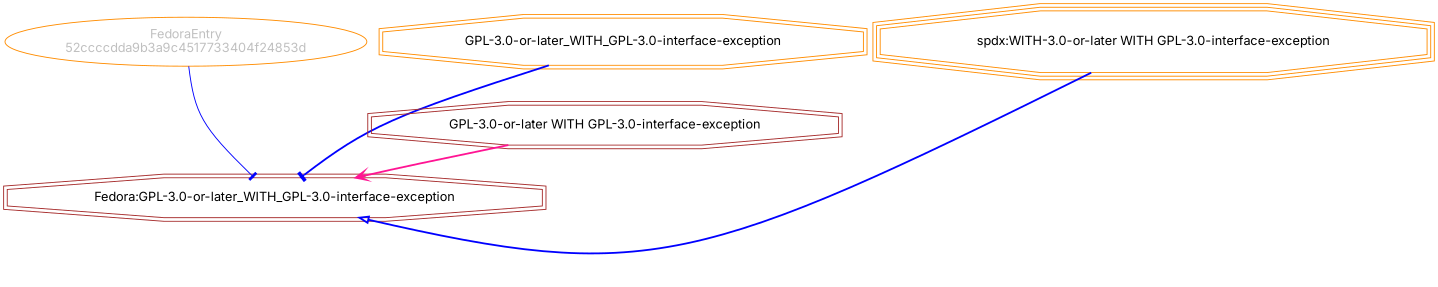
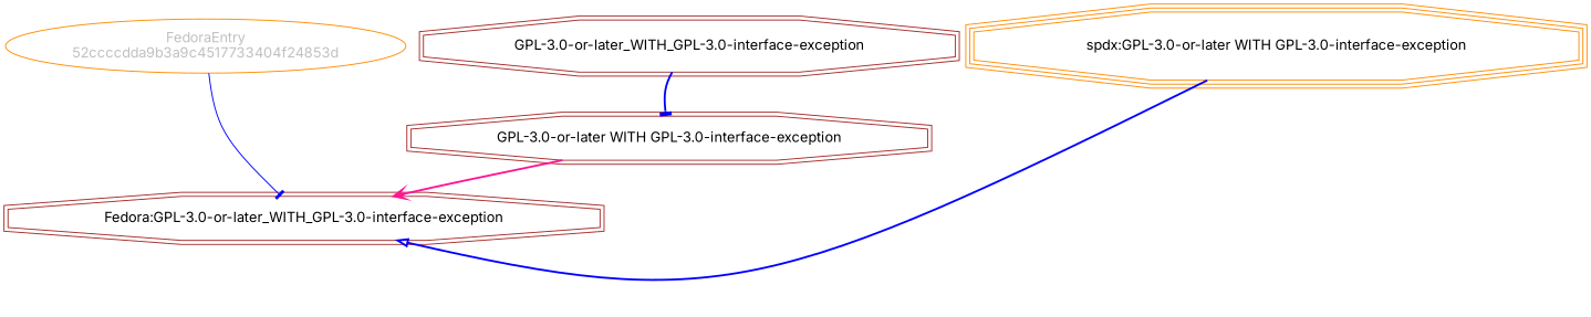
  strict digraph {
    fontname=Inter
    splines=curved
    node [color=darkorange fontname=Inter shape=doubleoctagon]
    edge [arrowhead=tee color=blue fontname=Inter weight=0.7 style=bold]
    n1 [fillcolor="beige;1" fontcolor=gray label="FedoraEntry\n52ccccdda9b3a9c4517733404f24853d" shape=ellipse]
    n2 [color=brown label="Fedora:GPL-3.0-or-later_WITH_GPL-3.0-interface-exception"]
-   n3 [label="GPL-3.0-or-later_WITH_GPL-3.0-interface-exception"]
-   n4 [label="spdx:WITH-3.0-or-later WITH GPL-3.0-interface-exception" shape=tripleoctagon]
+   n3 [color=brown label="GPL-3.0-or-later_WITH_GPL-3.0-interface-exception"]
+   n4 [label="spdx:GPL-3.0-or-later WITH GPL-3.0-interface-exception" shape=tripleoctagon]
    n5 [color=brown label="GPL-3.0-or-later WITH GPL-3.0-interface-exception"]
    n1 -> n2 [weight=0.5 style=""]
-   n3 -> n2
+   n3 -> n5
    n4 -> n2 [arrowhead=onormal]
    n5 -> n2 [arrowhead=vee color=deeppink]
  }
